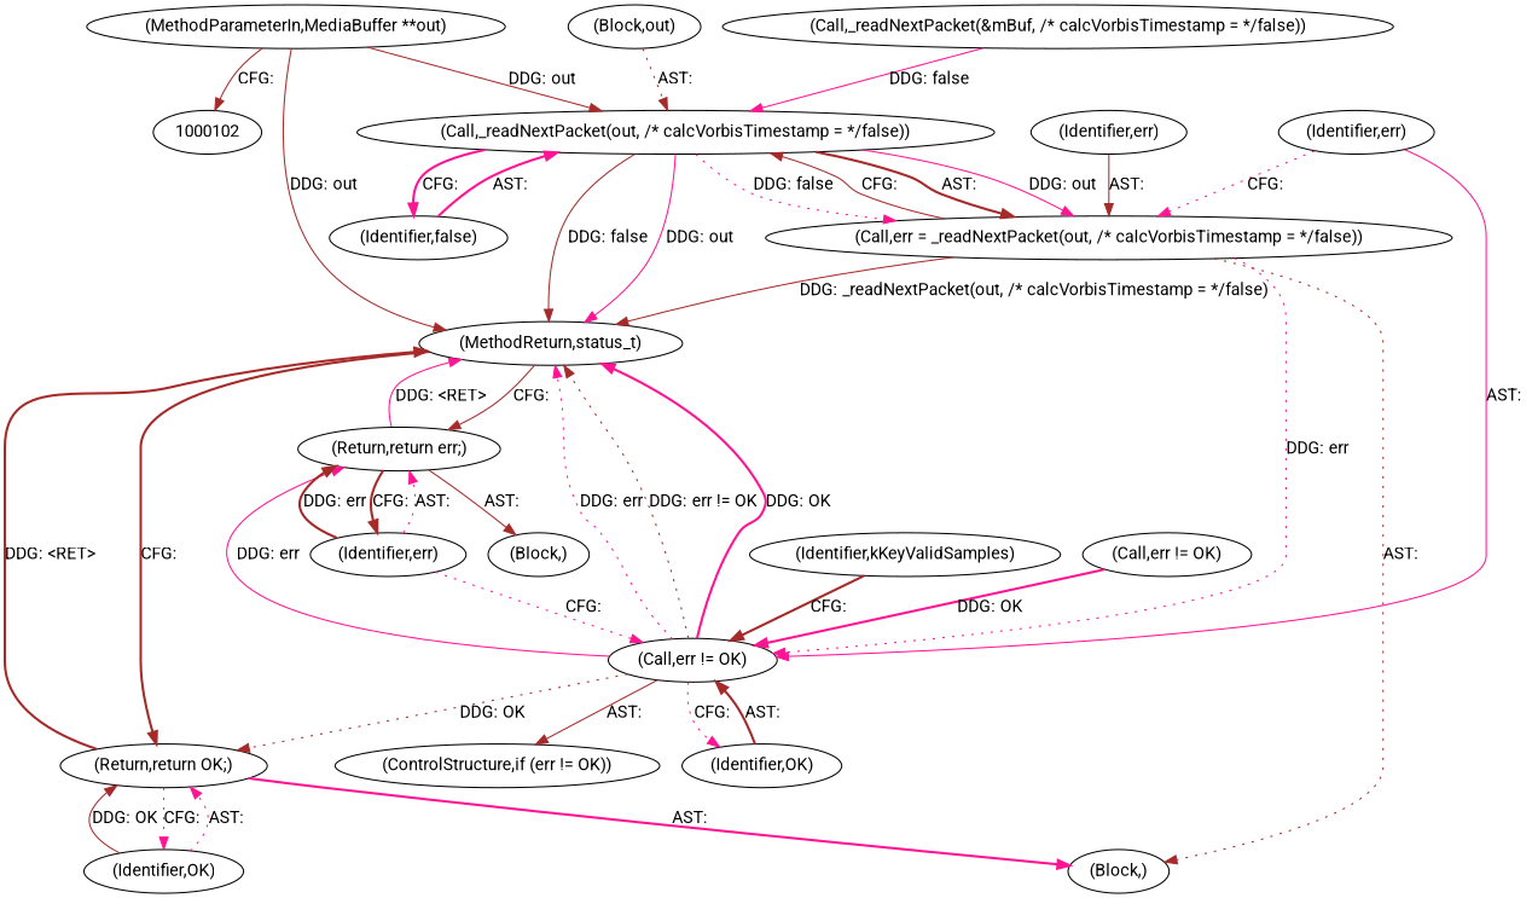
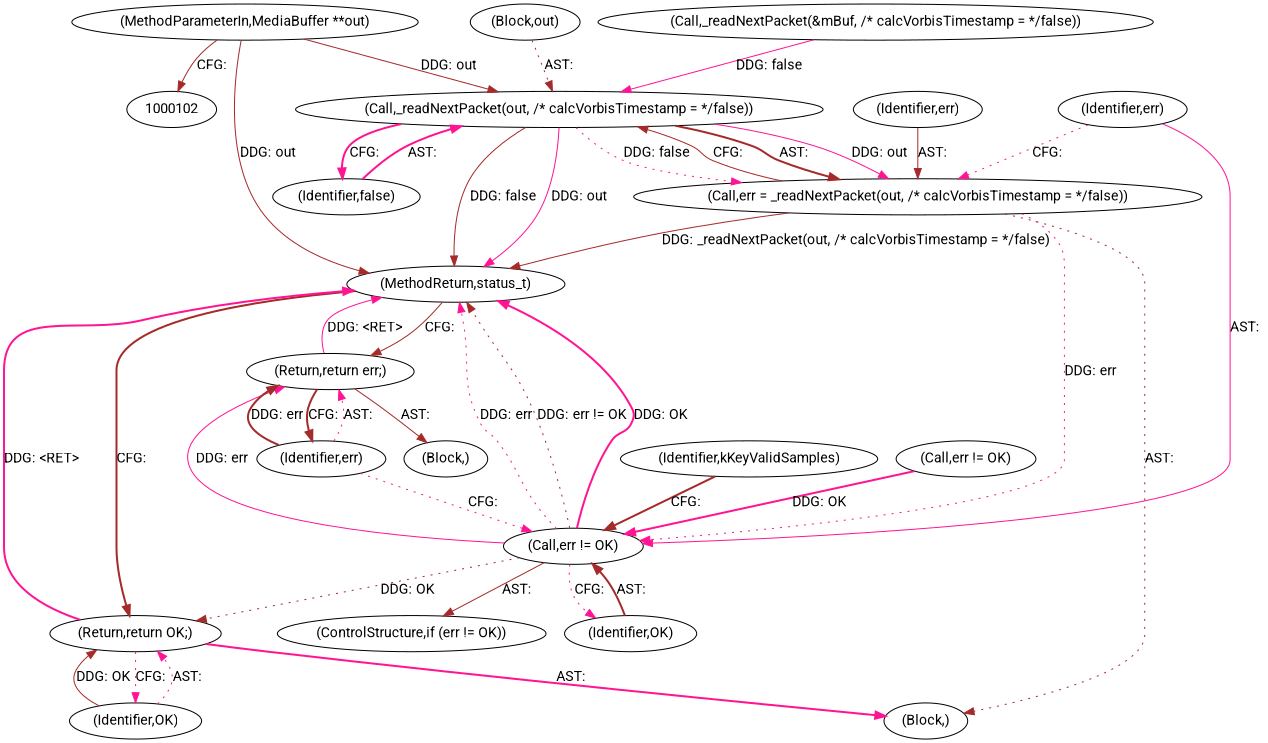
  digraph {
    fontname=Roboto
    node [fontname=Roboto]
    edge [color=brown fontname=Roboto style=solid]
    n1 [label="(MethodParameterIn,MediaBuffer **out)"]
    n2 [label="(Call,_readNextPacket(out, /* calcVorbisTimestamp = */false))"]
    n3 [label="(MethodReturn,status_t)"]
    1000102
    n5 [label="(Call,err = _readNextPacket(out, /* calcVorbisTimestamp = */false))"]
    n6 [label="(Identifier,false)"]
    n7 [label="(Return,return err;)"]
    n8 [label="(Return,return OK;)"]
    n9 [label="(Call,err != OK)"]
    n10 [label="(Block,)"]
    n11 [label="(Identifier,OK)"]
    n12 [label="(ControlStructure,if (err != OK))"]
    n13 [label="(Block,)"]
    n14 [label="(Identifier,err)"]
    n15 [label="(Identifier,OK)"]
    n16 [label="(Identifier,kKeyValidSamples)"]
    n17 [label="(Call,_readNextPacket(&mBuf, /* calcVorbisTimestamp = */false))"]
    n18 [label="(Identifier,err)"]
    n19 [label="(Block,out)"]
    n20 [label="(Call,err != OK)"]
    n21 [label="(Identifier,err)"]
    n1 -> n2 [label="DDG: out"]
    n1 -> n3 [label="DDG: out"]
    n1 -> 1000102 [label="CFG: "]
    n2 -> n3 [label="DDG: false"]
    n2 -> n3 [color=deeppink label="DDG: out"]
    n2 -> n5 [label="AST: " style=bold]
    n2 -> n5 [color=deeppink label="DDG: out"]
    n2 -> n5 [color=deeppink label="DDG: false" style=dotted]
    n2 -> n6 [color=deeppink label="CFG: " style=bold]
    n3 -> n7 [label="CFG: "]
    n3 -> n8 [label="CFG: " style=bold]
    n5 -> n2 [label="CFG: "]
    n5 -> n3 [label="DDG: _readNextPacket(out, /* calcVorbisTimestamp = */false)"]
    n5 -> n9 [color=deeppink label="DDG: err" style=dotted]
    n5 -> n10 [label="AST: " style=dotted]
    n6 -> n2 [color=deeppink label="AST: " style=bold]
    n7 -> n3 [color=deeppink label="DDG: <RET>"]
    n7 -> n13 [label="AST: "]
    n7 -> n14 [label="CFG: " style=bold]
-   n8 -> n3 [label="DDG: <RET>" style=bold]
+   n8 -> n3 [color=deeppink label="DDG: <RET>" style=bold]
    n8 -> n10 [color=deeppink label="AST: " style=bold]
    n8 -> n15 [color=deeppink label="CFG: " style=dotted]
    n9 -> n3 [color=deeppink label="DDG: err" style=dotted]
    n9 -> n3 [label="DDG: err != OK" style=dotted]
    n9 -> n3 [color=deeppink label="DDG: OK" style=bold]
    n9 -> n7 [color=deeppink label="DDG: err"]
    n9 -> n8 [label="DDG: OK" style=dotted]
    n9 -> n11 [color=deeppink label="CFG: " style=dotted]
    n9 -> n12 [label="AST: "]
    n11 -> n9 [label="AST: " style=bold]
    n14 -> n7 [color=deeppink label="AST: " style=dotted]
    n14 -> n7 [label="DDG: err" style=bold]
    n14 -> n9 [color=deeppink label="CFG: " style=dotted]
    n15 -> n8 [color=deeppink label="AST: " style=dotted]
    n15 -> n8 [label="DDG: OK"]
    n16 -> n9 [label="CFG: " style=bold]
    n17 -> n2 [color=deeppink label="DDG: false"]
    n18 -> n5 [label="AST: "]
    n19 -> n2 [label="AST: " style=dotted]
    n20 -> n9 [color=deeppink label="DDG: OK" style=bold]
    n21 -> n5 [color=deeppink label="CFG: " style=dotted]
    n21 -> n9 [color=deeppink label="AST: "]
  }
